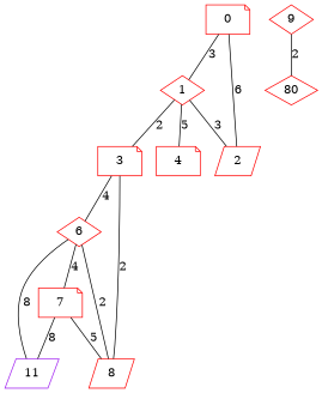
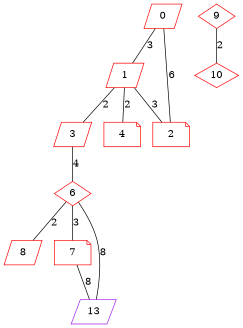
  graph {
    node [color=red shape=diamond weight=1]
-   0 [shape=note]
-   1
-   2 [shape=parallelogram]
-   3 [shape=note]
+   0 [shape=parallelogram]
+   1 [shape=parallelogram]
+   2 [shape=note]
+   3 [shape=parallelogram]
    4 [shape=note]
    6
    8 [shape=parallelogram]
    7 [shape=note]
-   11 [color=purple shape=parallelogram weight=4]
+   11 [color=purple shape=parallelogram weight=4 label=13]
    9
-   10 [label=80]
+   10
    0 -- 1 [label=3]
    0 -- 2 [label=6]
    1 -- 2 [label=3]
    1 -- 3 [label=2]
-   1 -- 4 [label=5]
+   1 -- 4 [label=2]
    3 -- 6 [label=4]
-   3 -- 8 [label=2]
    6 -- 8 [label=2]
-   6 -- 7 [label=4]
+   6 -- 7 [label=3]
    6 -- 11 [label=8]
-   7 -- 8 [label=5]
    7 -- 11 [label=8]
    9 -- 10 [label=2]
  }
